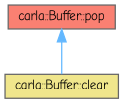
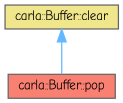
  digraph {
    rankdir=TB
    fontname="Comic Neue"
    node [fontname="Comic Neue" fontsize=10 shape=box style=filled]
    n1 [color=gray40 fillcolor=salmon fontcolor=black height=0.2 label="carla::Buffer::pop" width=0.4]
    n2 [color=grey40 fillcolor=khaki height=0.2 label="carla::Buffer::clear" width=0.4]
-   n1 -> n2 [color=steelblue1 dir=back fontname="Comic Neue" fontsize=10 labelfontname=Helvetica labelfontsize=10 style=solid]
+   n2 -> n1 [color=steelblue1 dir=back fontname="Comic Neue" fontsize=10 labelfontname=Helvetica labelfontsize=10 style=solid]
  }
